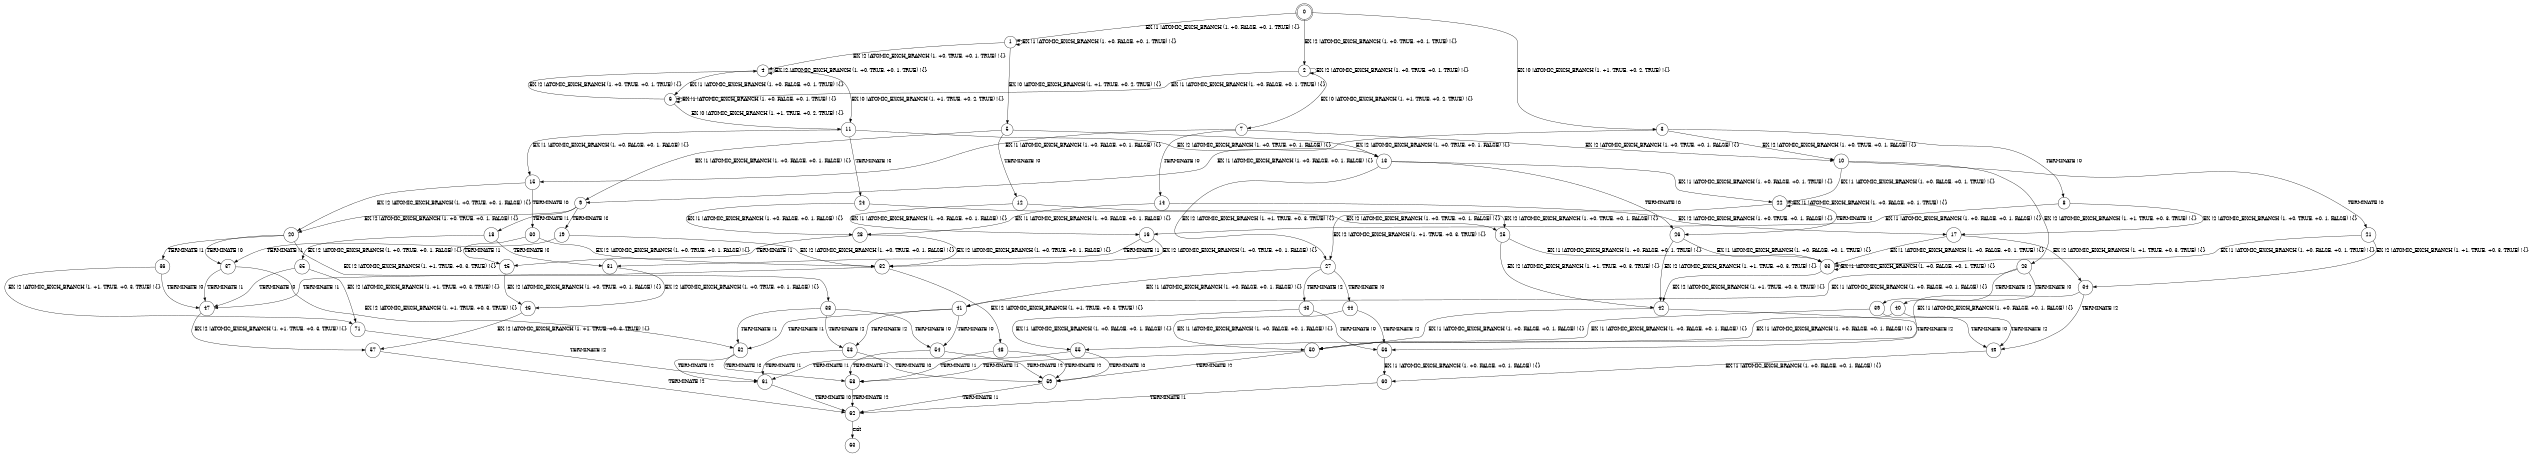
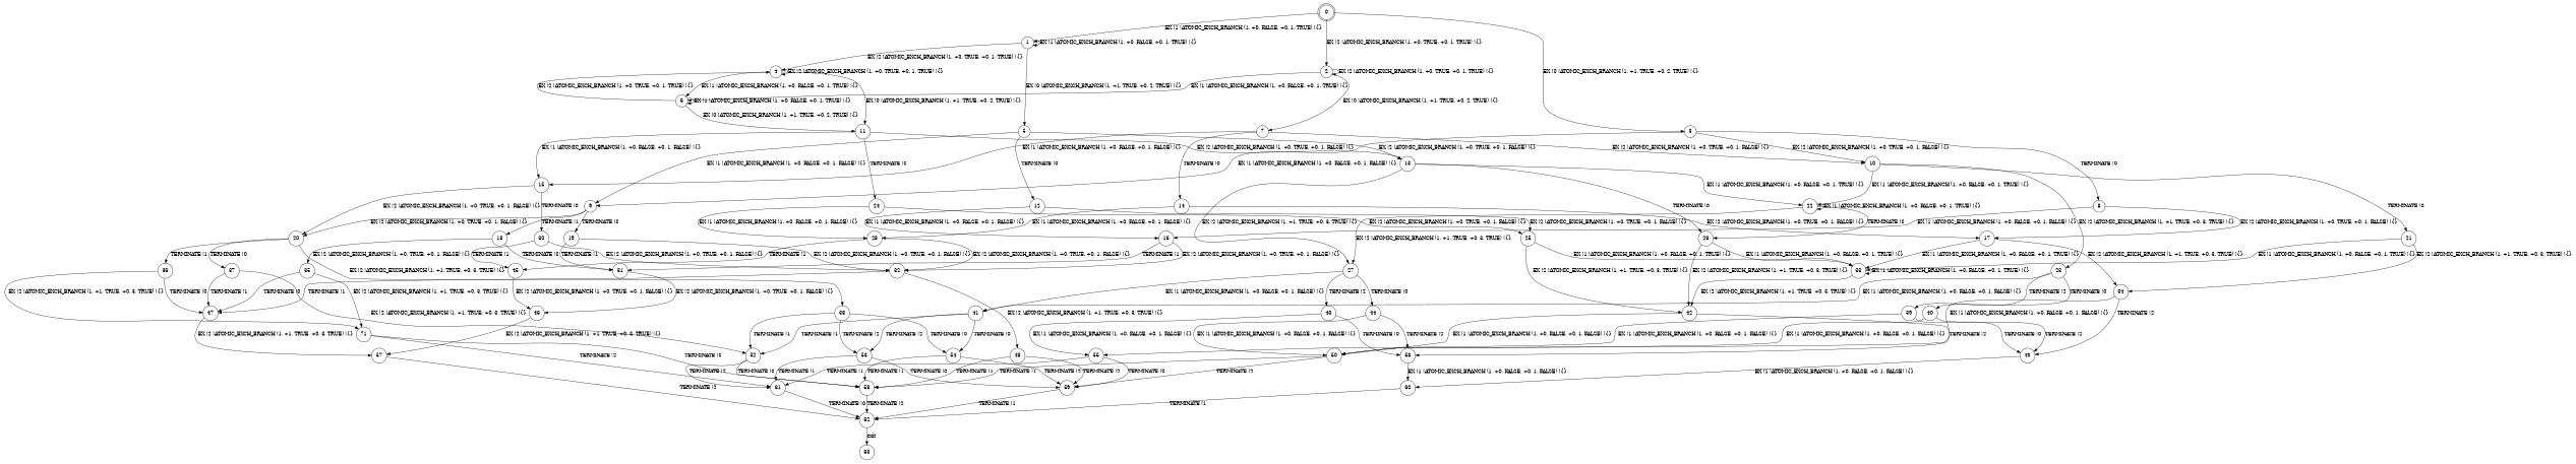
  digraph {
    node [shape=circle]
    0 [peripheries=2]
    1
    2
    3
    4
    5
    6
    7
    8
    9
    10
    11
    12
    13
    14
    15
    16
    17
    18
    19
    20
    21
    22
    23
    24
    25
    26
    27
    28
    30
    31
    32
    33
    34
    35
    36
    37
    38
    39
    40
    41
    42
    43
    44
    45
    46
    47
    48
    49
    50
    n51 [label=71]
    52
    53
    54
    55
    56
    57
    58
    59
    60
    61
    62
    63
    0 -> 1 [label="EX !1 !ATOMIC_EXCH_BRANCH (1, +0, FALSE, +0, 1, TRUE) !{}"]
    0 -> 2 [label="EX !2 !ATOMIC_EXCH_BRANCH (1, +0, TRUE, +0, 1, TRUE) !{}"]
    0 -> 3 [label="EX !0 !ATOMIC_EXCH_BRANCH (1, +1, TRUE, +0, 2, TRUE) !{}"]
    1 -> 1 [label="EX !1 !ATOMIC_EXCH_BRANCH (1, +0, FALSE, +0, 1, TRUE) !{}"]
    1 -> 4 [label="EX !2 !ATOMIC_EXCH_BRANCH (1, +0, TRUE, +0, 1, TRUE) !{}"]
    1 -> 5 [label="EX !0 !ATOMIC_EXCH_BRANCH (1, +1, TRUE, +0, 2, TRUE) !{}"]
    2 -> 2 [label="EX !2 !ATOMIC_EXCH_BRANCH (1, +0, TRUE, +0, 1, TRUE) !{}"]
    2 -> 6 [label="EX !1 !ATOMIC_EXCH_BRANCH (1, +0, FALSE, +0, 1, TRUE) !{}"]
    2 -> 7 [label="EX !0 !ATOMIC_EXCH_BRANCH (1, +1, TRUE, +0, 2, TRUE) !{}"]
    3 -> 8 [label="TERMINATE !0"]
    3 -> 9 [label="EX !1 !ATOMIC_EXCH_BRANCH (1, +0, FALSE, +0, 1, FALSE) !{}"]
    3 -> 10 [label="EX !2 !ATOMIC_EXCH_BRANCH (1, +0, TRUE, +0, 1, FALSE) !{}"]
    4 -> 4 [label="EX !2 !ATOMIC_EXCH_BRANCH (1, +0, TRUE, +0, 1, TRUE) !{}"]
    4 -> 6 [label="EX !1 !ATOMIC_EXCH_BRANCH (1, +0, FALSE, +0, 1, TRUE) !{}"]
    4 -> 11 [label="EX !0 !ATOMIC_EXCH_BRANCH (1, +1, TRUE, +0, 2, TRUE) !{}"]
    5 -> 9 [label="EX !1 !ATOMIC_EXCH_BRANCH (1, +0, FALSE, +0, 1, FALSE) !{}"]
    5 -> 12 [label="TERMINATE !0"]
    5 -> 13 [label="EX !2 !ATOMIC_EXCH_BRANCH (1, +0, TRUE, +0, 1, FALSE) !{}"]
    6 -> 4 [label="EX !2 !ATOMIC_EXCH_BRANCH (1, +0, TRUE, +0, 1, TRUE) !{}"]
    6 -> 6 [label="EX !1 !ATOMIC_EXCH_BRANCH (1, +0, FALSE, +0, 1, TRUE) !{}"]
    6 -> 11 [label="EX !0 !ATOMIC_EXCH_BRANCH (1, +1, TRUE, +0, 2, TRUE) !{}"]
    7 -> 10 [label="EX !2 !ATOMIC_EXCH_BRANCH (1, +0, TRUE, +0, 1, FALSE) !{}"]
    7 -> 14 [label="TERMINATE !0"]
    7 -> 15 [label="EX !1 !ATOMIC_EXCH_BRANCH (1, +0, FALSE, +0, 1, FALSE) !{}"]
    8 -> 16 [label="EX !1 !ATOMIC_EXCH_BRANCH (1, +0, FALSE, +0, 1, FALSE) !{}"]
    8 -> 17 [label="EX !2 !ATOMIC_EXCH_BRANCH (1, +0, TRUE, +0, 1, FALSE) !{}"]
    9 -> 18 [label="TERMINATE !1"]
    9 -> 19 [label="TERMINATE !0"]
    9 -> 20 [label="EX !2 !ATOMIC_EXCH_BRANCH (1, +0, TRUE, +0, 1, FALSE) !{}"]
    10 -> 21 [label="TERMINATE !0"]
    10 -> 22 [label="EX !1 !ATOMIC_EXCH_BRANCH (1, +0, FALSE, +0, 1, TRUE) !{}"]
    10 -> 23 [label="EX !2 !ATOMIC_EXCH_BRANCH (1, +1, TRUE, +0, 3, TRUE) !{}"]
    11 -> 13 [label="EX !2 !ATOMIC_EXCH_BRANCH (1, +0, TRUE, +0, 1, FALSE) !{}"]
    11 -> 15 [label="EX !1 !ATOMIC_EXCH_BRANCH (1, +0, FALSE, +0, 1, FALSE) !{}"]
    11 -> 24 [label="TERMINATE !0"]
    12 -> 16 [label="EX !1 !ATOMIC_EXCH_BRANCH (1, +0, FALSE, +0, 1, FALSE) !{}"]
    12 -> 25 [label="EX !2 !ATOMIC_EXCH_BRANCH (1, +0, TRUE, +0, 1, FALSE) !{}"]
    13 -> 22 [label="EX !1 !ATOMIC_EXCH_BRANCH (1, +0, FALSE, +0, 1, TRUE) !{}"]
    13 -> 26 [label="TERMINATE !0"]
    13 -> 27 [label="EX !2 !ATOMIC_EXCH_BRANCH (1, +1, TRUE, +0, 3, TRUE) !{}"]
    14 -> 17 [label="EX !2 !ATOMIC_EXCH_BRANCH (1, +0, TRUE, +0, 1, FALSE) !{}"]
    14 -> 28 [label="EX !1 !ATOMIC_EXCH_BRANCH (1, +0, FALSE, +0, 1, FALSE) !{}"]
    15 -> 20 [label="EX !2 !ATOMIC_EXCH_BRANCH (1, +0, TRUE, +0, 1, FALSE) !{}"]
    15 -> 30 [label="TERMINATE !0"]
    16 -> 31 [label="TERMINATE !1"]
    16 -> 32 [label="EX !2 !ATOMIC_EXCH_BRANCH (1, +0, TRUE, +0, 1, FALSE) !{}"]
    17 -> 33 [label="EX !1 !ATOMIC_EXCH_BRANCH (1, +0, FALSE, +0, 1, TRUE) !{}"]
    17 -> 34 [label="EX !2 !ATOMIC_EXCH_BRANCH (1, +1, TRUE, +0, 3, TRUE) !{}"]
    18 -> 31 [label="TERMINATE !0"]
    18 -> 35 [label="EX !2 !ATOMIC_EXCH_BRANCH (1, +0, TRUE, +0, 1, FALSE) !{}"]
-   19 -> 37 [label="TERMINATE !1"]
+   19 -> 31 [label="TERMINATE !1"]
    19 -> 32 [label="EX !2 !ATOMIC_EXCH_BRANCH (1, +0, TRUE, +0, 1, FALSE) !{}"]
    20 -> 36 [label="TERMINATE !1"]
    20 -> 37 [label="TERMINATE !0"]
    20 -> 38 [label="EX !2 !ATOMIC_EXCH_BRANCH (1, +1, TRUE, +0, 3, TRUE) !{}"]
    21 -> 33 [label="EX !1 !ATOMIC_EXCH_BRANCH (1, +0, FALSE, +0, 1, TRUE) !{}"]
    21 -> 34 [label="EX !2 !ATOMIC_EXCH_BRANCH (1, +1, TRUE, +0, 3, TRUE) !{}"]
    22 -> 22 [label="EX !1 !ATOMIC_EXCH_BRANCH (1, +0, FALSE, +0, 1, TRUE) !{}"]
    22 -> 26 [label="TERMINATE !0"]
    22 -> 27 [label="EX !2 !ATOMIC_EXCH_BRANCH (1, +1, TRUE, +0, 3, TRUE) !{}"]
    23 -> 39 [label="TERMINATE !2"]
    23 -> 40 [label="TERMINATE !0"]
    23 -> 41 [label="EX !1 !ATOMIC_EXCH_BRANCH (1, +0, FALSE, +0, 1, FALSE) !{}"]
    24 -> 25 [label="EX !2 !ATOMIC_EXCH_BRANCH (1, +0, TRUE, +0, 1, FALSE) !{}"]
    24 -> 28 [label="EX !1 !ATOMIC_EXCH_BRANCH (1, +0, FALSE, +0, 1, FALSE) !{}"]
    25 -> 33 [label="EX !1 !ATOMIC_EXCH_BRANCH (1, +0, FALSE, +0, 1, TRUE) !{}"]
    25 -> 42 [label="EX !2 !ATOMIC_EXCH_BRANCH (1, +1, TRUE, +0, 3, TRUE) !{}"]
    26 -> 33 [label="EX !1 !ATOMIC_EXCH_BRANCH (1, +0, FALSE, +0, 1, TRUE) !{}"]
    26 -> 42 [label="EX !2 !ATOMIC_EXCH_BRANCH (1, +1, TRUE, +0, 3, TRUE) !{}"]
    27 -> 41 [label="EX !1 !ATOMIC_EXCH_BRANCH (1, +0, FALSE, +0, 1, FALSE) !{}"]
    27 -> 43 [label="TERMINATE !2"]
    27 -> 44 [label="TERMINATE !0"]
    28 -> 32 [label="EX !2 !ATOMIC_EXCH_BRANCH (1, +0, TRUE, +0, 1, FALSE) !{}"]
    28 -> 45 [label="TERMINATE !1"]
    30 -> 32 [label="EX !2 !ATOMIC_EXCH_BRANCH (1, +0, TRUE, +0, 1, FALSE) !{}"]
    30 -> 45 [label="TERMINATE !1"]
    31 -> 46 [label="EX !2 !ATOMIC_EXCH_BRANCH (1, +0, TRUE, +0, 1, FALSE) !{}"]
    32 -> 47 [label="TERMINATE !1"]
    32 -> 48 [label="EX !2 !ATOMIC_EXCH_BRANCH (1, +1, TRUE, +0, 3, TRUE) !{}"]
    33 -> 33 [label="EX !1 !ATOMIC_EXCH_BRANCH (1, +0, FALSE, +0, 1, TRUE) !{}"]
    33 -> 42 [label="EX !2 !ATOMIC_EXCH_BRANCH (1, +1, TRUE, +0, 3, TRUE) !{}"]
    34 -> 49 [label="TERMINATE !2"]
    34 -> 50 [label="EX !1 !ATOMIC_EXCH_BRANCH (1, +0, FALSE, +0, 1, FALSE) !{}"]
    35 -> 47 [label="TERMINATE !0"]
    35 -> n51 [label="EX !2 !ATOMIC_EXCH_BRANCH (1, +1, TRUE, +0, 3, TRUE) !{}"]
    36 -> 47 [label="TERMINATE !0"]
    36 -> n51 [label="EX !2 !ATOMIC_EXCH_BRANCH (1, +1, TRUE, +0, 3, TRUE) !{}"]
    37 -> 47 [label="TERMINATE !1"]
    37 -> 52 [label="EX !2 !ATOMIC_EXCH_BRANCH (1, +1, TRUE, +0, 3, TRUE) !{}"]
    38 -> 52 [label="TERMINATE !1"]
    38 -> 53 [label="TERMINATE !2"]
    38 -> 54 [label="TERMINATE !0"]
    39 -> 49 [label="TERMINATE !0"]
    39 -> 55 [label="EX !1 !ATOMIC_EXCH_BRANCH (1, +0, FALSE, +0, 1, FALSE) !{}"]
    40 -> 49 [label="TERMINATE !2"]
    40 -> 50 [label="EX !1 !ATOMIC_EXCH_BRANCH (1, +0, FALSE, +0, 1, FALSE) !{}"]
    41 -> 52 [label="TERMINATE !1"]
    41 -> 53 [label="TERMINATE !2"]
    41 -> 54 [label="TERMINATE !0"]
    42 -> 50 [label="EX !1 !ATOMIC_EXCH_BRANCH (1, +0, FALSE, +0, 1, FALSE) !{}"]
    42 -> 56 [label="TERMINATE !2"]
    43 -> 55 [label="EX !1 !ATOMIC_EXCH_BRANCH (1, +0, FALSE, +0, 1, FALSE) !{}"]
    43 -> 56 [label="TERMINATE !0"]
    44 -> 50 [label="EX !1 !ATOMIC_EXCH_BRANCH (1, +0, FALSE, +0, 1, FALSE) !{}"]
    44 -> 56 [label="TERMINATE !2"]
    45 -> 46 [label="EX !2 !ATOMIC_EXCH_BRANCH (1, +0, TRUE, +0, 1, FALSE) !{}"]
    46 -> 57 [label="EX !2 !ATOMIC_EXCH_BRANCH (1, +1, TRUE, +0, 3, TRUE) !{}"]
    47 -> 57 [label="EX !2 !ATOMIC_EXCH_BRANCH (1, +1, TRUE, +0, 3, TRUE) !{}"]
    48 -> 58 [label="TERMINATE !1"]
    48 -> 59 [label="TERMINATE !2"]
    49 -> 60 [label="EX !1 !ATOMIC_EXCH_BRANCH (1, +0, FALSE, +0, 1, FALSE) !{}"]
    50 -> 58 [label="TERMINATE !1"]
    50 -> 59 [label="TERMINATE !2"]
+   n51 -> 58 [label="TERMINATE !0"]
    n51 -> 61 [label="TERMINATE !2"]
    52 -> 58 [label="TERMINATE !0"]
    52 -> 61 [label="TERMINATE !2"]
    53 -> 59 [label="TERMINATE !0"]
    53 -> 61 [label="TERMINATE !1"]
    54 -> 58 [label="TERMINATE !1"]
    54 -> 59 [label="TERMINATE !2"]
    55 -> 59 [label="TERMINATE !0"]
    55 -> 61 [label="TERMINATE !1"]
    56 -> 60 [label="EX !1 !ATOMIC_EXCH_BRANCH (1, +0, FALSE, +0, 1, FALSE) !{}"]
    57 -> 62 [label="TERMINATE !2"]
    58 -> 62 [label="TERMINATE !2"]
    59 -> 62 [label="TERMINATE !1"]
    60 -> 62 [label="TERMINATE !1"]
    61 -> 62 [label="TERMINATE !0"]
    62 -> 63 [label=exit]
  }
